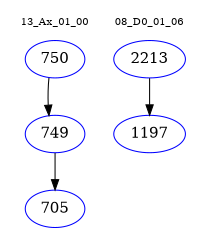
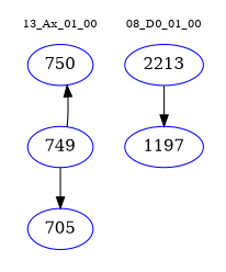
  digraph {
    node [color=blue]
    edge [color=black]
    n1 [label=750]
    n2 [label=749]
    n3 [label=705]
    n4 [label=2213]
    n5 [label=1197]
    subgraph cluster_1 {
      color=white
      fontsize=10
      label="13_Ax_01_00"
      n1
      n2
      n3
    }
    subgraph cluster_2 {
      color=white
      fontsize=10
-     label="08_D0_01_06"
+     label="08_D0_01_00"
      n4
      n5
    }
-   n1 -> n2
+   n2 -> n1
    n2 -> n3
    n4 -> n5
  }
